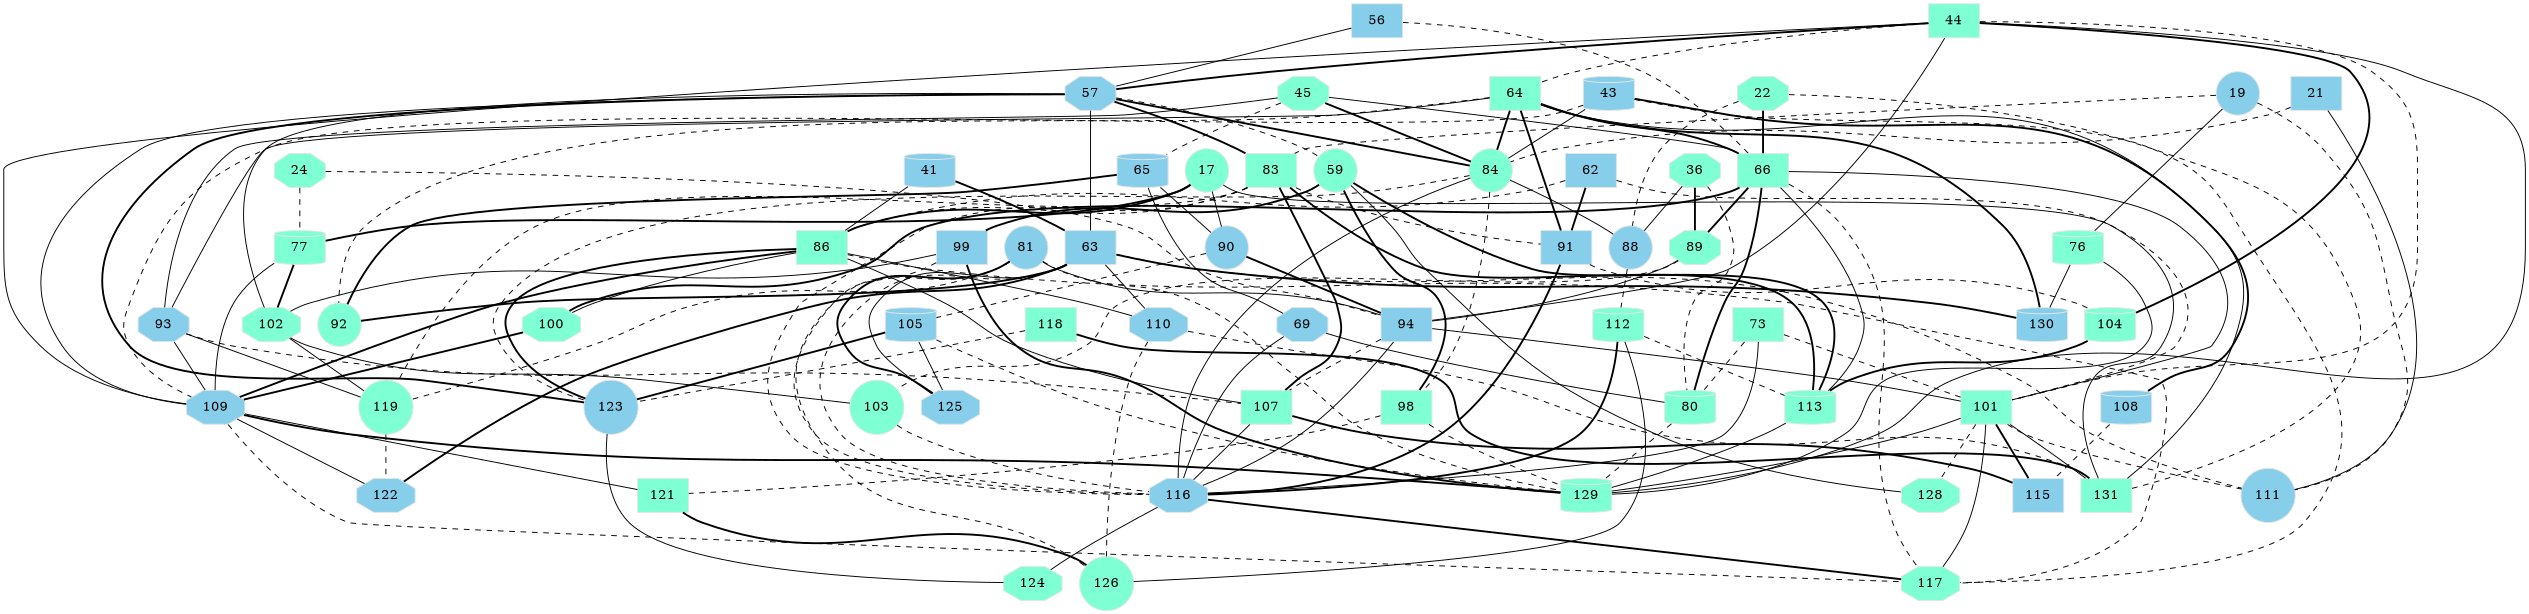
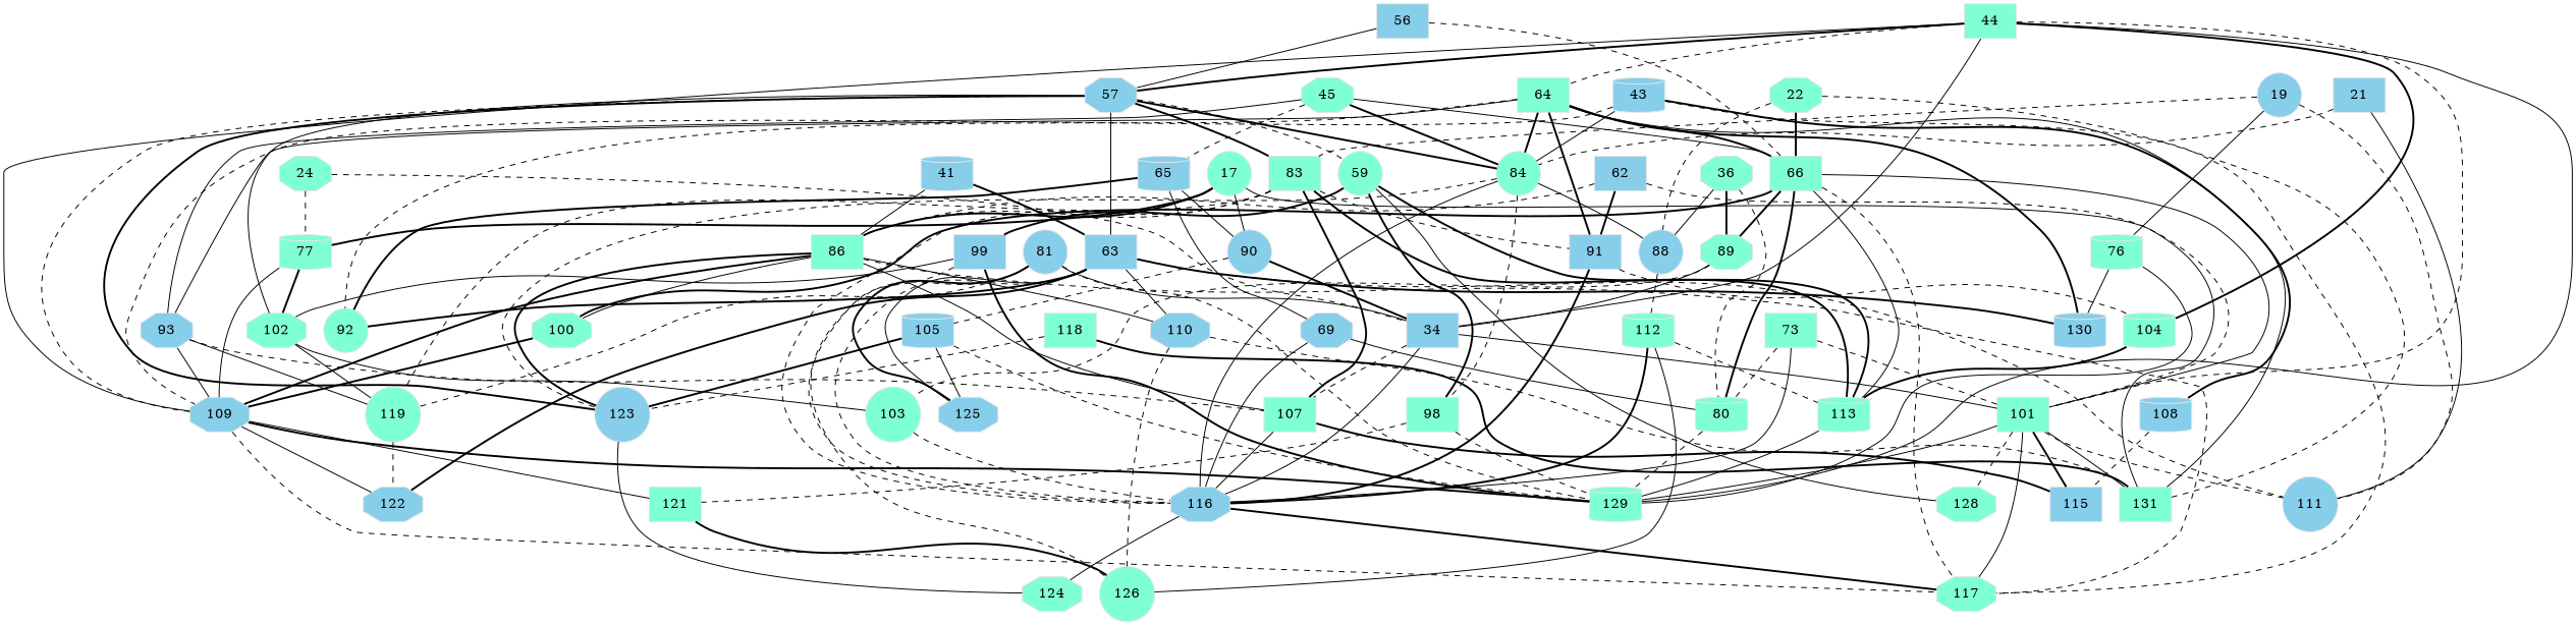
  graph {
    node [color=gray90 fillcolor=aquamarine shape=box style=filled]
    edge [style=solid]
    77 [shape=cylinder super="+8+49"]
    109 [fillcolor=skyblue shape=octagon super="+27+72"]
    102 [shape=octagon super="+82"]
    17 [shape=circle]
    86 [super="+58+38"]
    90 [fillcolor=skyblue shape=circle]
    131 [super="+114"]
    117 [shape=octagon super="+96+40"]
    123 [fillcolor=skyblue shape=circle super="+61"]
    110 [fillcolor=skyblue shape=octagon super="+78"]
    100 [shape=octagon]
    107 [super="+85+30"]
-   94 [fillcolor=skyblue super="+31+87"]
+   94 [fillcolor=skyblue super="+31+87" label=34]
    105 [fillcolor=skyblue shape=cylinder]
    19 [fillcolor=skyblue shape=circle]
    76 [shape=cylinder]
    83 [super="+13+14+35"]
    111 [fillcolor=skyblue shape=circle super="+50"]
    129 [shape=cylinder super="+32+68+97"]
    130 [fillcolor=skyblue shape=cylinder super="+127"]
    113 [shape=cylinder super="+48"]
    91 [fillcolor=skyblue super="+42"]
    116 [fillcolor=skyblue shape=octagon super="+67+25+75+106"]
    119 [shape=circle]
    84 [shape=circle super="+20+29+16"]
    88 [fillcolor=skyblue shape=circle super="+18"]
    98
    21 [fillcolor=skyblue]
    66 [super="+23+53"]
    80 [shape=cylinder super="+74"]
    89 [shape=octagon]
    101 [super="+7+71"]
    22 [shape=octagon]
    112 [shape=cylinder]
    24 [shape=octagon]
    36 [shape=octagon]
    103 [shape=circle]
    63 [fillcolor=skyblue super="+10+51"]
    92 [shape=circle super="+1"]
    122 [fillcolor=skyblue shape=octagon]
    125 [fillcolor=skyblue shape=octagon]
    41 [fillcolor=skyblue shape=cylinder]
    43 [fillcolor=skyblue shape=cylinder]
    108 [fillcolor=skyblue shape=cylinder]
    115 [fillcolor=skyblue]
    121
    44 [super="+28"]
    57 [fillcolor=skyblue shape=octagon super="+6+55"]
    64 [super="+54+60"]
    104 [shape=cylinder]
    59 [shape=circle]
    93 [fillcolor=skyblue shape=octagon super="+37"]
    128 [shape=octagon]
    45 [shape=octagon]
    65 [fillcolor=skyblue shape=cylinder]
    69 [fillcolor=skyblue shape=octagon]
    56 [fillcolor=skyblue]
    99 [fillcolor=skyblue super="+15"]
    124 [shape=octagon]
    62 [fillcolor=skyblue]
    126 [shape=circle]
    73
    81 [fillcolor=skyblue shape=circle super="+11"]
    118
    77 -- 109 [weight=2]
    77 -- 102 [style=bold]
    109 -- 117 [style=dashed]
    109 -- 129 [style=bold weight=2]
    109 -- 122
    109 -- 121
    102 -- 119
    102 -- 103
    17 -- 77 [style=bold]
    17 -- 86 [style=bold]
    17 -- 90
    17 -- 131
    86 -- 109 [style=bold]
    86 -- 117 [style=dashed weight=2]
    86 -- 123 [style=bold]
    86 -- 110 [weight=2]
    86 -- 100
    86 -- 107
    90 -- 94 [style=bold]
    90 -- 105 [style=dashed]
    123 -- 124 [weight=2]
    110 -- 131 [style=dashed]
    110 -- 126 [style=dashed]
    100 -- 109 [style=bold]
    107 -- 116
    107 -- 115 [style=bold]
    94 -- 107 [style=dashed]
    94 -- 116 [weight=2]
    94 -- 101 [weight=2]
    105 -- 123 [style=bold]
    105 -- 129 [style=dashed]
    105 -- 125
    19 -- 76
    19 -- 83 [style=dashed]
    19 -- 111 [style=dashed]
    76 -- 129
    76 -- 130 [weight=2]
    83 -- 86 [style=dashed weight=2]
    83 -- 107 [style=bold]
    83 -- 113 [style=bold]
    83 -- 91 [style=dashed]
    83 -- 116 [style=dashed]
    83 -- 119 [style=dashed]
    113 -- 129
    91 -- 116 [style=bold weight=2]
    91 -- 104 [style=dashed]
    116 -- 117 [style=bold weight=3]
    116 -- 124 [weight=3]
    119 -- 122 [style=dashed]
    84 -- 123 [style=dashed]
    84 -- 116
    84 -- 88
    84 -- 98 [style=dashed]
    88 -- 112 [style=dashed]
    98 -- 129 [style=dashed]
    98 -- 121 [style=dashed]
    21 -- 111
    21 -- 84 [style=dashed]
    66 -- 117 [style=dashed]
    66 -- 100 [style=bold]
    66 -- 113
    66 -- 80 [style=bold]
    66 -- 89 [style=bold]
    66 -- 101
    80 -- 129 [style=dashed weight=2]
    89 -- 94
    89 -- 103 [style=dashed]
    101 -- 131 [weight=2]
    101 -- 117 [weight=2]
    101 -- 111 [style=dashed]
    101 -- 129 [weight=2]
    101 -- 115 [style=bold]
    101 -- 128 [style=dashed weight=2]
    22 -- 131 [style=dashed]
    22 -- 88 [style=dashed weight=2]
    22 -- 66 [style=bold weight=2]
    112 -- 113 [style=dashed]
    112 -- 116 [style=bold]
    112 -- 126
    24 -- 77 [style=dashed]
    24 -- 94 [style=dashed]
    36 -- 88
    36 -- 80 [style=dashed]
    36 -- 89 [style=bold]
    103 -- 116 [style=dashed]
    63 -- 110
    63 -- 111 [style=dashed weight=2]
    63 -- 130 [style=bold]
    63 -- 116 [style=dashed weight=3]
    63 -- 92 [style=bold]
    63 -- 122 [style=bold]
    63 -- 125
    41 -- 86
    41 -- 63 [style=bold]
    43 -- 109 [style=dashed]
    43 -- 117 [style=dashed]
    43 -- 84
    43 -- 108 [style=bold]
    108 -- 115 [style=dashed]
    121 -- 126 [style=bold]
    44 -- 109 [weight=2]
    44 -- 94
    44 -- 129
    44 -- 101 [style=dashed weight=3]
    44 -- 57 [style=bold]
    44 -- 64 [style=dashed weight=2]
    44 -- 104 [style=bold]
-   57 -- 109 [weight=2]
+   57 -- 109 [style=dashed weight=2]
    57 -- 102
    57 -- 123 [style=bold]
    57 -- 83 [style=bold]
    57 -- 84 [style=bold]
    57 -- 63 [weight=3]
    57 -- 59 [style=dashed]
    64 -- 131
    64 -- 130 [style=bold]
    64 -- 91 [style=bold]
    64 -- 84 [style=bold weight=3]
    64 -- 66 [style=bold]
    64 -- 92 [style=dashed weight=2]
    64 -- 93
    104 -- 113 [style=bold]
    59 -- 113 [style=bold]
    59 -- 98 [style=bold]
    59 -- 128
    59 -- 99 [style=bold]
    93 -- 109
    93 -- 107 [style=dashed]
    93 -- 119
    45 -- 84 [style=bold]
    45 -- 66
    45 -- 93
    45 -- 65 [style=dashed]
    65 -- 90
    65 -- 92 [style=bold]
    65 -- 69
    69 -- 116 [weight=2]
    69 -- 80
    56 -- 66 [style=dashed]
    56 -- 57
    99 -- 102
    99 -- 129 [style=bold]
    99 -- 116 [style=dashed]
    62 -- 86 [style=dashed]
    62 -- 91 [style=bold]
    62 -- 101 [style=dashed]
    73 -- 116
    73 -- 80 [style=dashed]
    73 -- 101 [style=dashed]
    81 -- 94 [weight=2]
    81 -- 129 [style=dashed]
    81 -- 119 [style=dashed]
    81 -- 125 [style=bold]
    81 -- 126 [style=dashed]
    118 -- 131 [style=bold]
    118 -- 123 [style=dashed]
  }
